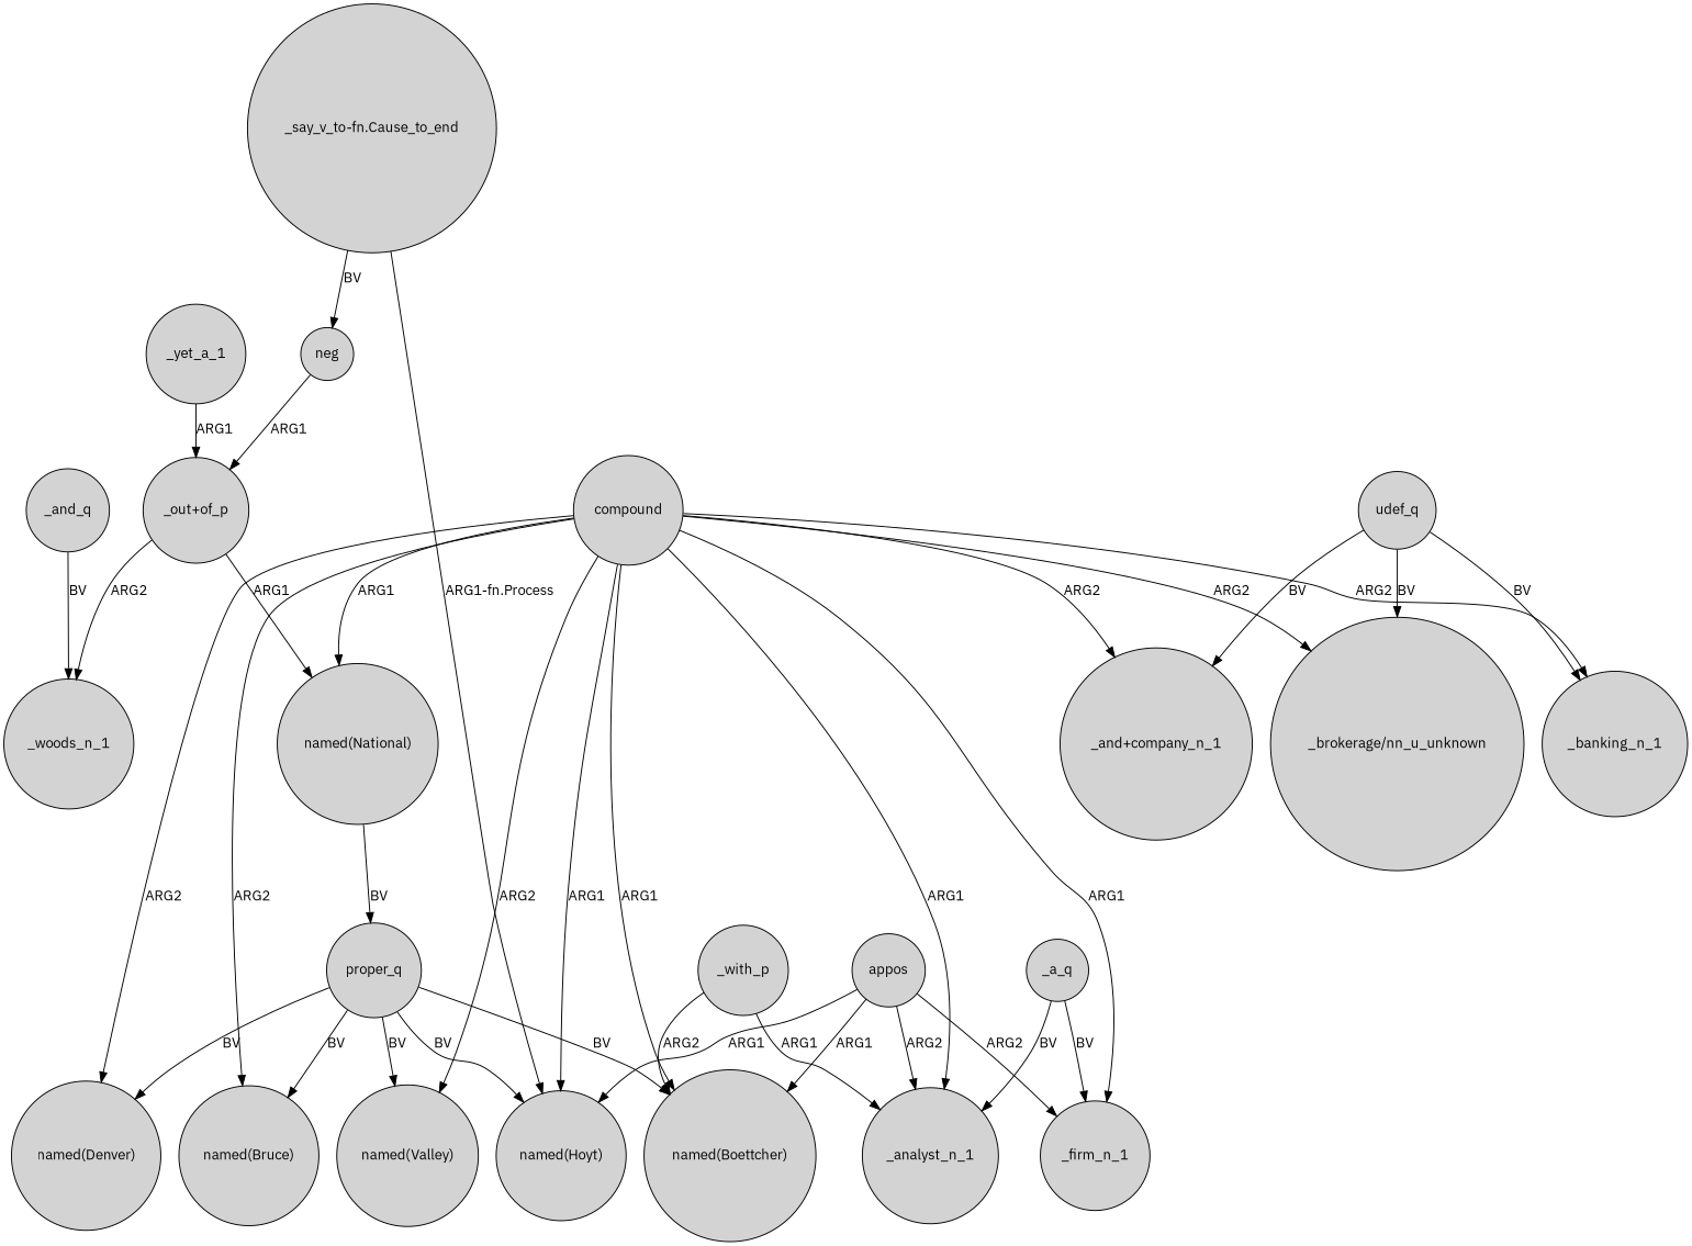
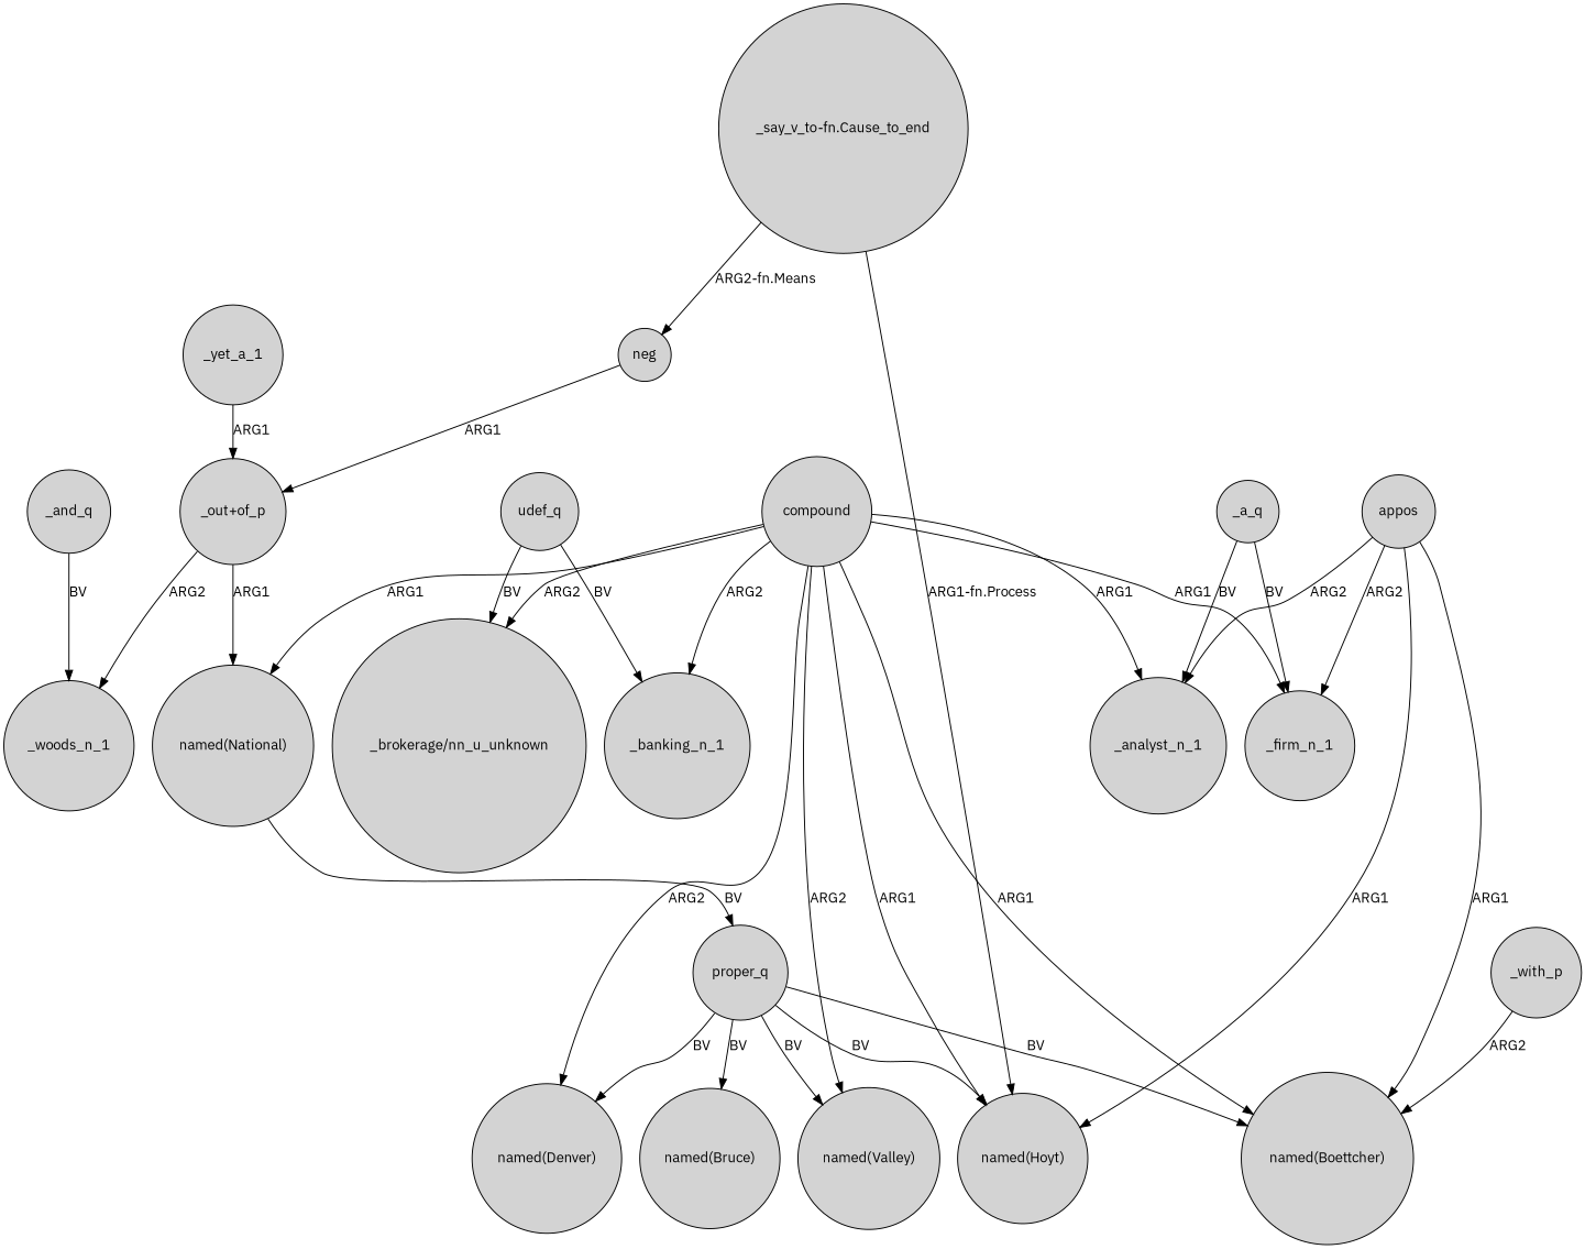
  digraph {
    fontname="IBM Plex Sans"
    node [fontname="IBM Plex Sans" shape=circle style=filled]
    edge [fontname="IBM Plex Sans"]
    proper_q
    "named(Valley)"
    "named(Hoyt)"
    "named(Bruce)"
    "named(Denver)"
    "named(Boettcher)"
    "named(National)"
    compound
-   "_and+company_n_1"
    _firm_n_1
    _analyst_n_1
    "_brokerage/nn_u_unknown"
    _banking_n_1
    appos
    _with_p
    "_out+of_p"
    _woods_n_1
    n18 [label=_and_q]
    _a_q
    udef_q
    "_say_v_to-fn.Cause_to_end"
    neg
    _yet_a_1
    proper_q -> "named(Valley)" [label=BV]
    proper_q -> "named(Hoyt)" [label=BV]
    proper_q -> "named(Bruce)" [label=BV]
    proper_q -> "named(Denver)" [label=BV]
    proper_q -> "named(Boettcher)" [label=BV]
    "named(National)" -> proper_q [label=BV]
    compound -> "named(Valley)" [label=ARG2]
    compound -> "named(Hoyt)" [label=ARG1]
-   compound -> "named(Bruce)" [label=ARG2]
    compound -> "named(Denver)" [label=ARG2]
    compound -> "named(Boettcher)" [label=ARG1]
    compound -> "named(National)" [label=ARG1]
-   compound -> "_and+company_n_1" [label=ARG2]
    compound -> _firm_n_1 [label=ARG1]
    compound -> _analyst_n_1 [label=ARG1]
    compound -> "_brokerage/nn_u_unknown" [label=ARG2]
    compound -> _banking_n_1 [label=ARG2]
    appos -> "named(Hoyt)" [label=ARG1]
    appos -> "named(Boettcher)" [label=ARG1]
    appos -> _firm_n_1 [label=ARG2]
    appos -> _analyst_n_1 [label=ARG2]
    _with_p -> "named(Boettcher)" [label=ARG2]
-   _with_p -> _analyst_n_1 [label=ARG1]
    "_out+of_p" -> "named(National)" [label=ARG1]
    "_out+of_p" -> _woods_n_1 [label=ARG2]
    n18 -> _woods_n_1 [label=BV]
    _a_q -> _firm_n_1 [label=BV]
    _a_q -> _analyst_n_1 [label=BV]
-   udef_q -> "_and+company_n_1" [label=BV]
    udef_q -> "_brokerage/nn_u_unknown" [label=BV]
    udef_q -> _banking_n_1 [label=BV]
    "_say_v_to-fn.Cause_to_end" -> "named(Hoyt)" [label="ARG1-fn.Process"]
-   "_say_v_to-fn.Cause_to_end" -> neg [label=BV]
+   "_say_v_to-fn.Cause_to_end" -> neg [label="ARG2-fn.Means"]
    neg -> "_out+of_p" [label=ARG1]
    _yet_a_1 -> "_out+of_p" [label=ARG1]
  }
